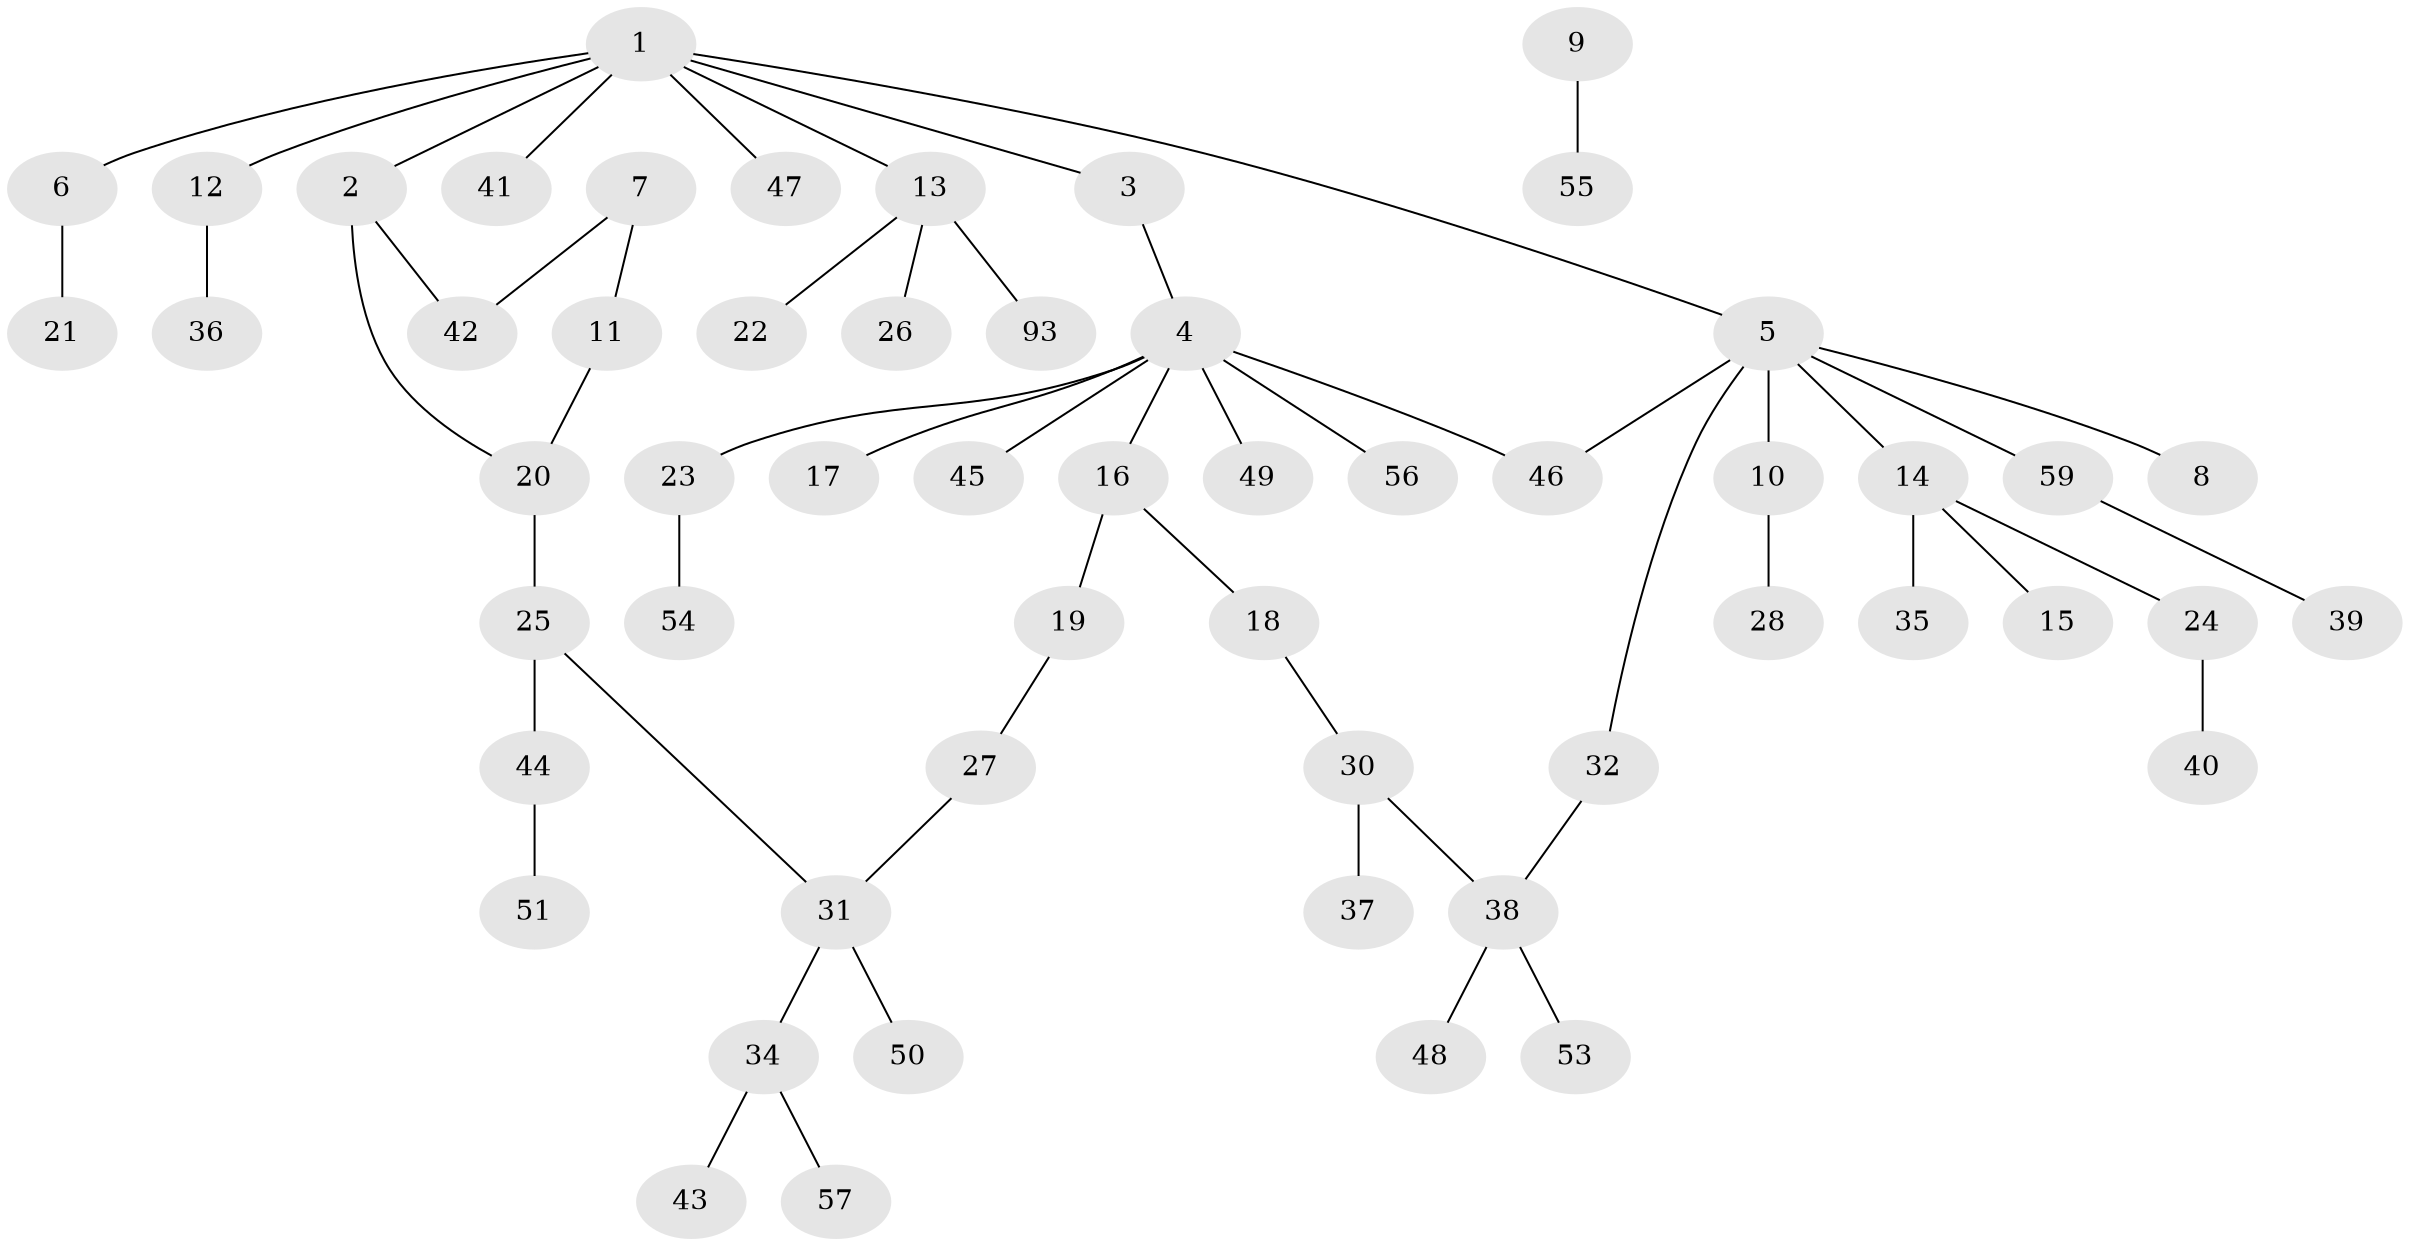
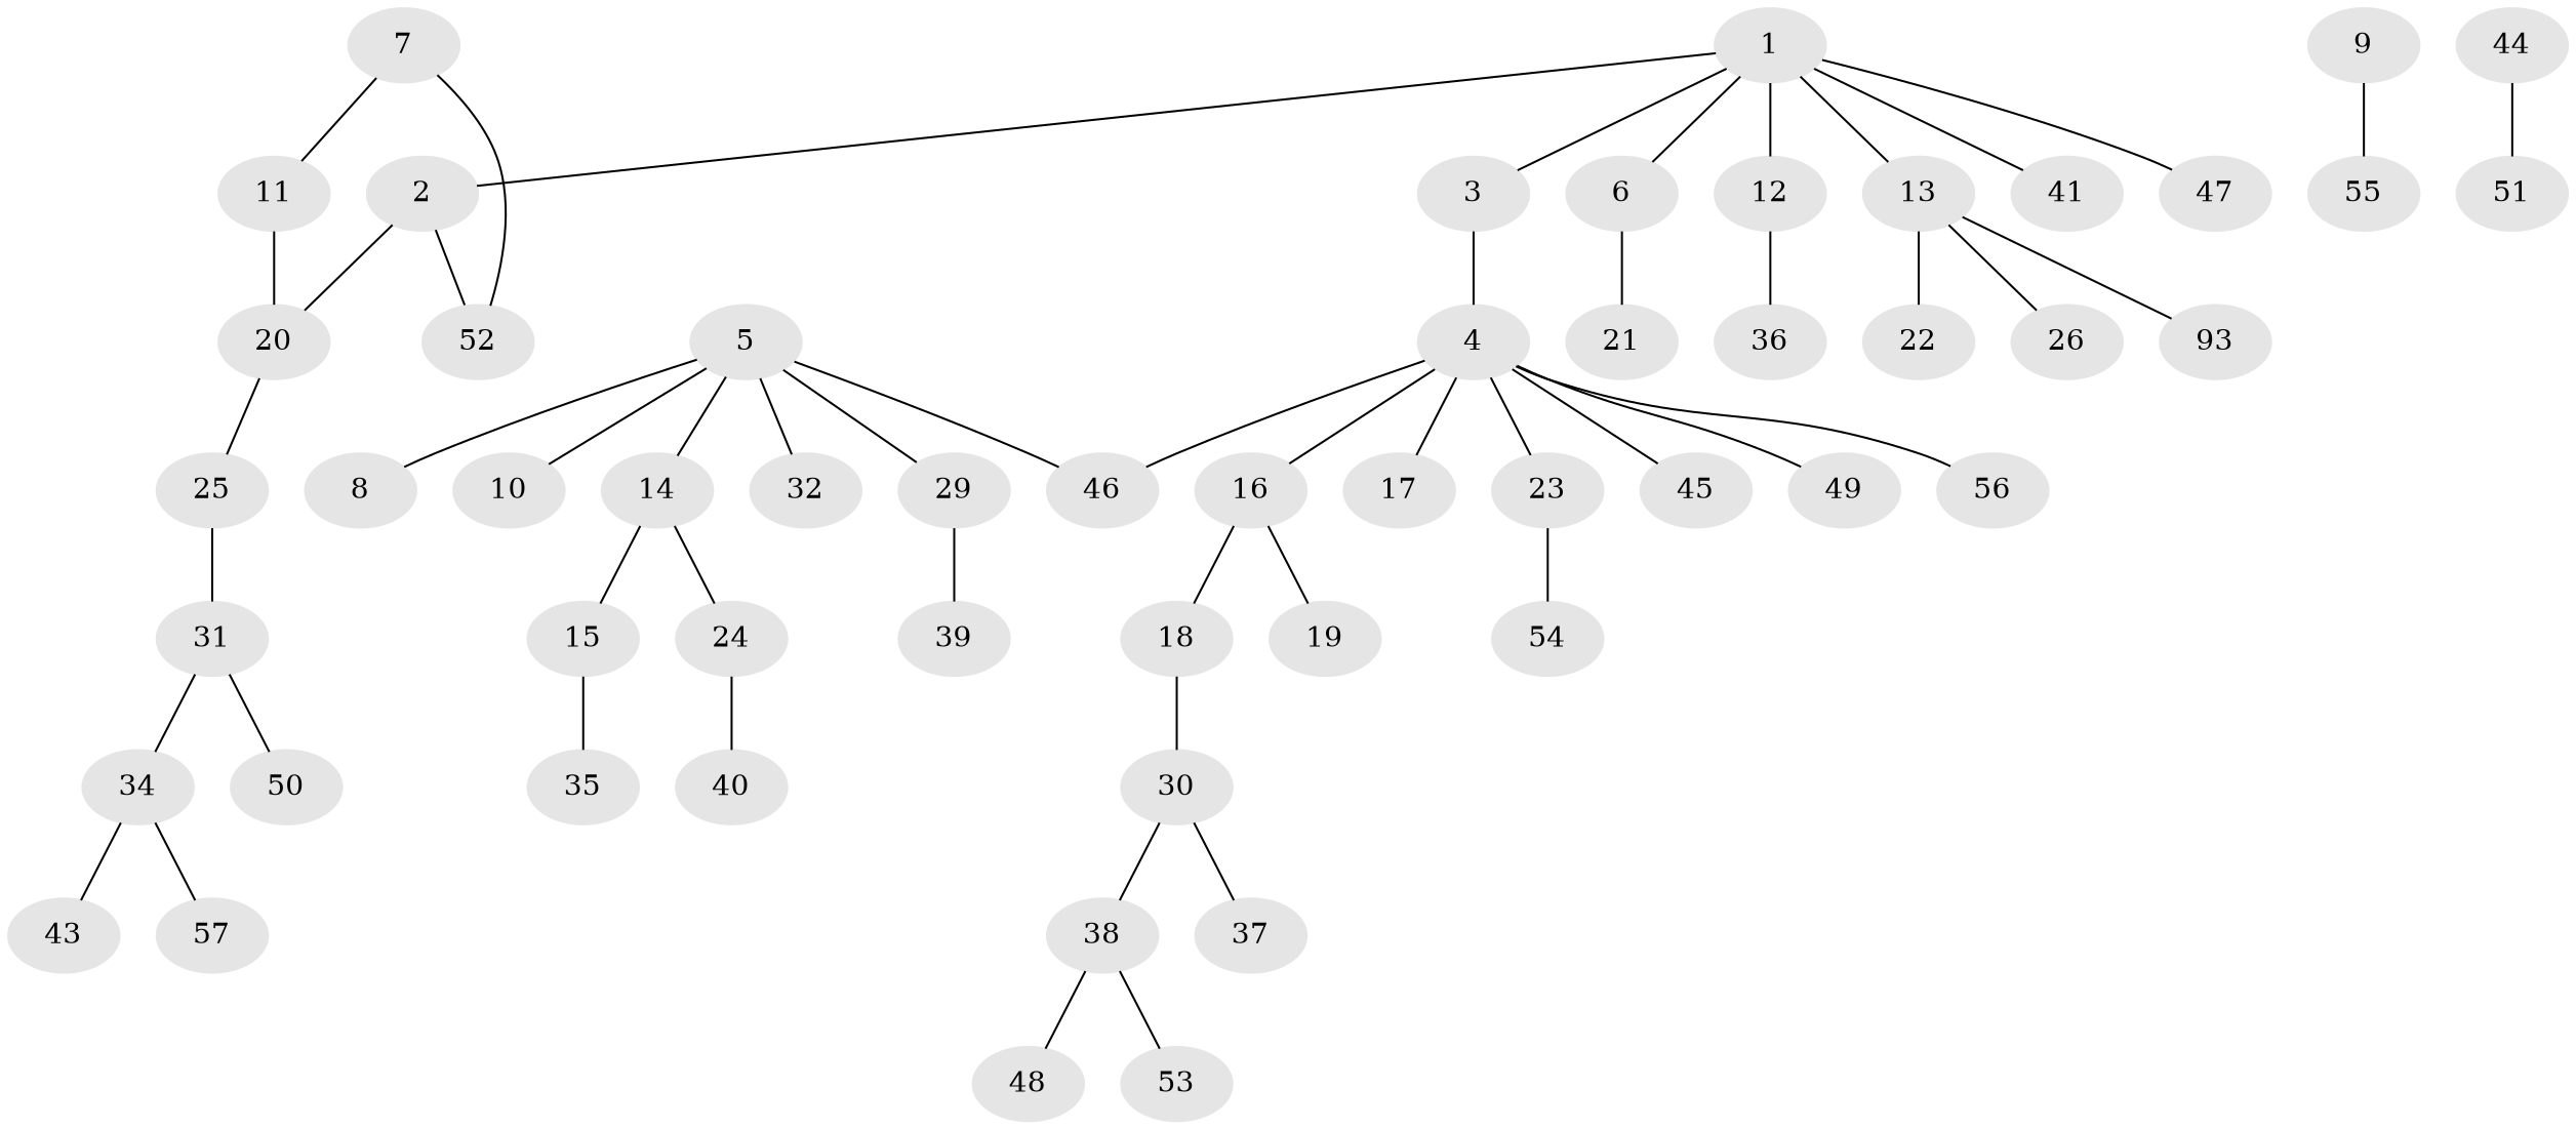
  graph {
    node [color=gray90 style=filled]
    1
    2
    3
    5
    6
    12
    13
    41
    47
    20
-   52 [label=42]
+   52
    4
    46
    8
    10
    14
    32
-   29 [label=59]
+   29
    21
    36
    22
    26
    n23 [label=93]
    7
    11
    25
    16
    17
    23
    45
    49
    56
    18
    19
    54
-   28
    15
    24
    38
    9
    55
    35
    40
    30
-   27
    37
    31
    44
    39
    34
    50
    51
    48
    53
    43
    57
    1 -- 2
    1 -- 3
-   1 -- 5
    1 -- 6
    1 -- 12
    1 -- 13
    1 -- 41
    1 -- 47
    2 -- 20
    2 -- 52
    3 -- 4
    5 -- 46
    5 -- 8
    5 -- 10
    5 -- 14
    5 -- 32
    5 -- 29
    6 -- 21
    12 -- 36
    13 -- 22
    13 -- 26
    13 -- n23
    20 -- 25
    4 -- 46
    4 -- 16
    4 -- 17
    4 -- 23
    4 -- 45
    4 -- 49
    4 -- 56
-   10 -- 28
    14 -- 15
    14 -- 24
-   32 -- 38
    29 -- 39
    7 -- 52
    7 -- 11
    11 -- 20
    25 -- 31
-   25 -- 44
    16 -- 18
    16 -- 19
    23 -- 54
    18 -- 30
-   19 -- 27
-   14 -- 35
+   15 -- 35
    24 -- 40
    38 -- 48
    38 -- 53
    9 -- 55
    30 -- 38
    30 -- 37
-   27 -- 31
    31 -- 34
    31 -- 50
    44 -- 51
    34 -- 43
    34 -- 57
  }
